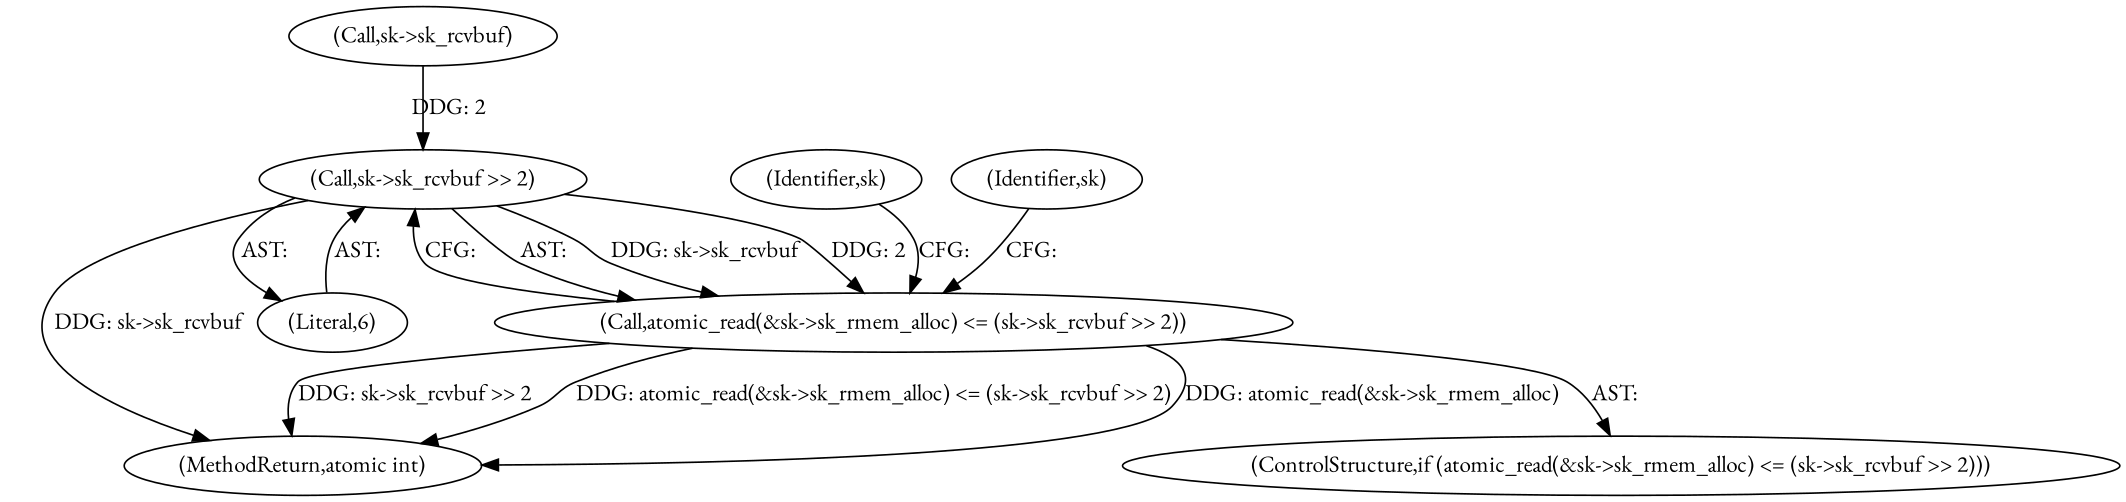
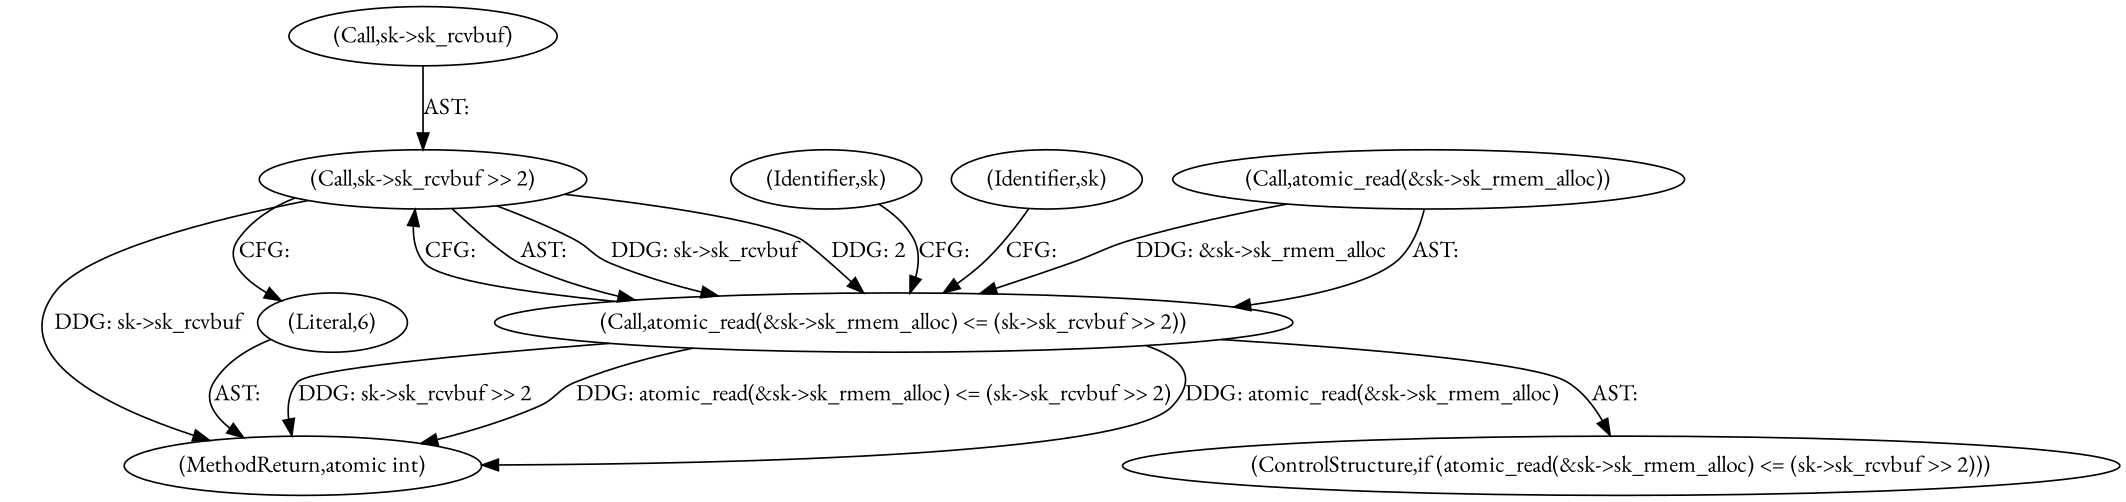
  digraph {
    fontname="EB Garamond"
    node [fontname="EB Garamond"]
    edge [fontname="EB Garamond"]
    n1 [label="(Call,sk->sk_rcvbuf >> 2)"]
    n2 [label="(Call,atomic_read(&sk->sk_rmem_alloc) <= (sk->sk_rcvbuf >> 2))"]
    n3 [label="(MethodReturn,atomic int)"]
    n4 [label="(Literal,6)"]
    n5 [label="(ControlStructure,if (atomic_read(&sk->sk_rmem_alloc) <= (sk->sk_rcvbuf >> 2)))"]
    n6 [label="(Identifier,sk)"]
    n7 [label="(Call,sk->sk_rcvbuf)"]
    n8 [label="(Identifier,sk)"]
+   n9 [label="(Call,atomic_read(&sk->sk_rmem_alloc))"]
    n1 -> n2 [label="AST: "]
    n1 -> n2 [label="DDG: sk->sk_rcvbuf"]
    n1 -> n2 [label="DDG: 2"]
    n1 -> n3 [label="DDG: sk->sk_rcvbuf"]
-   n1 -> n4 [label="AST: "]
+   n1 -> n4 [label="CFG: "]
    n2 -> n1 [label="CFG: "]
    n2 -> n3 [label="DDG: atomic_read(&sk->sk_rmem_alloc) <= (sk->sk_rcvbuf >> 2)"]
    n2 -> n3 [label="DDG: atomic_read(&sk->sk_rmem_alloc)"]
    n2 -> n3 [label="DDG: sk->sk_rcvbuf >> 2"]
    n2 -> n5 [label="AST: "]
-   n4 -> n1 [label="AST: "]
+   n4 -> n3 [label="AST: "]
    n6 -> n2 [label="CFG: "]
-   n7 -> n1 [label="DDG: 2"]
+   n7 -> n1 [label="AST: "]
    n8 -> n2 [label="CFG: "]
+   n9 -> n2 [label="AST: "]
+   n9 -> n2 [label="DDG: &sk->sk_rmem_alloc"]
  }
